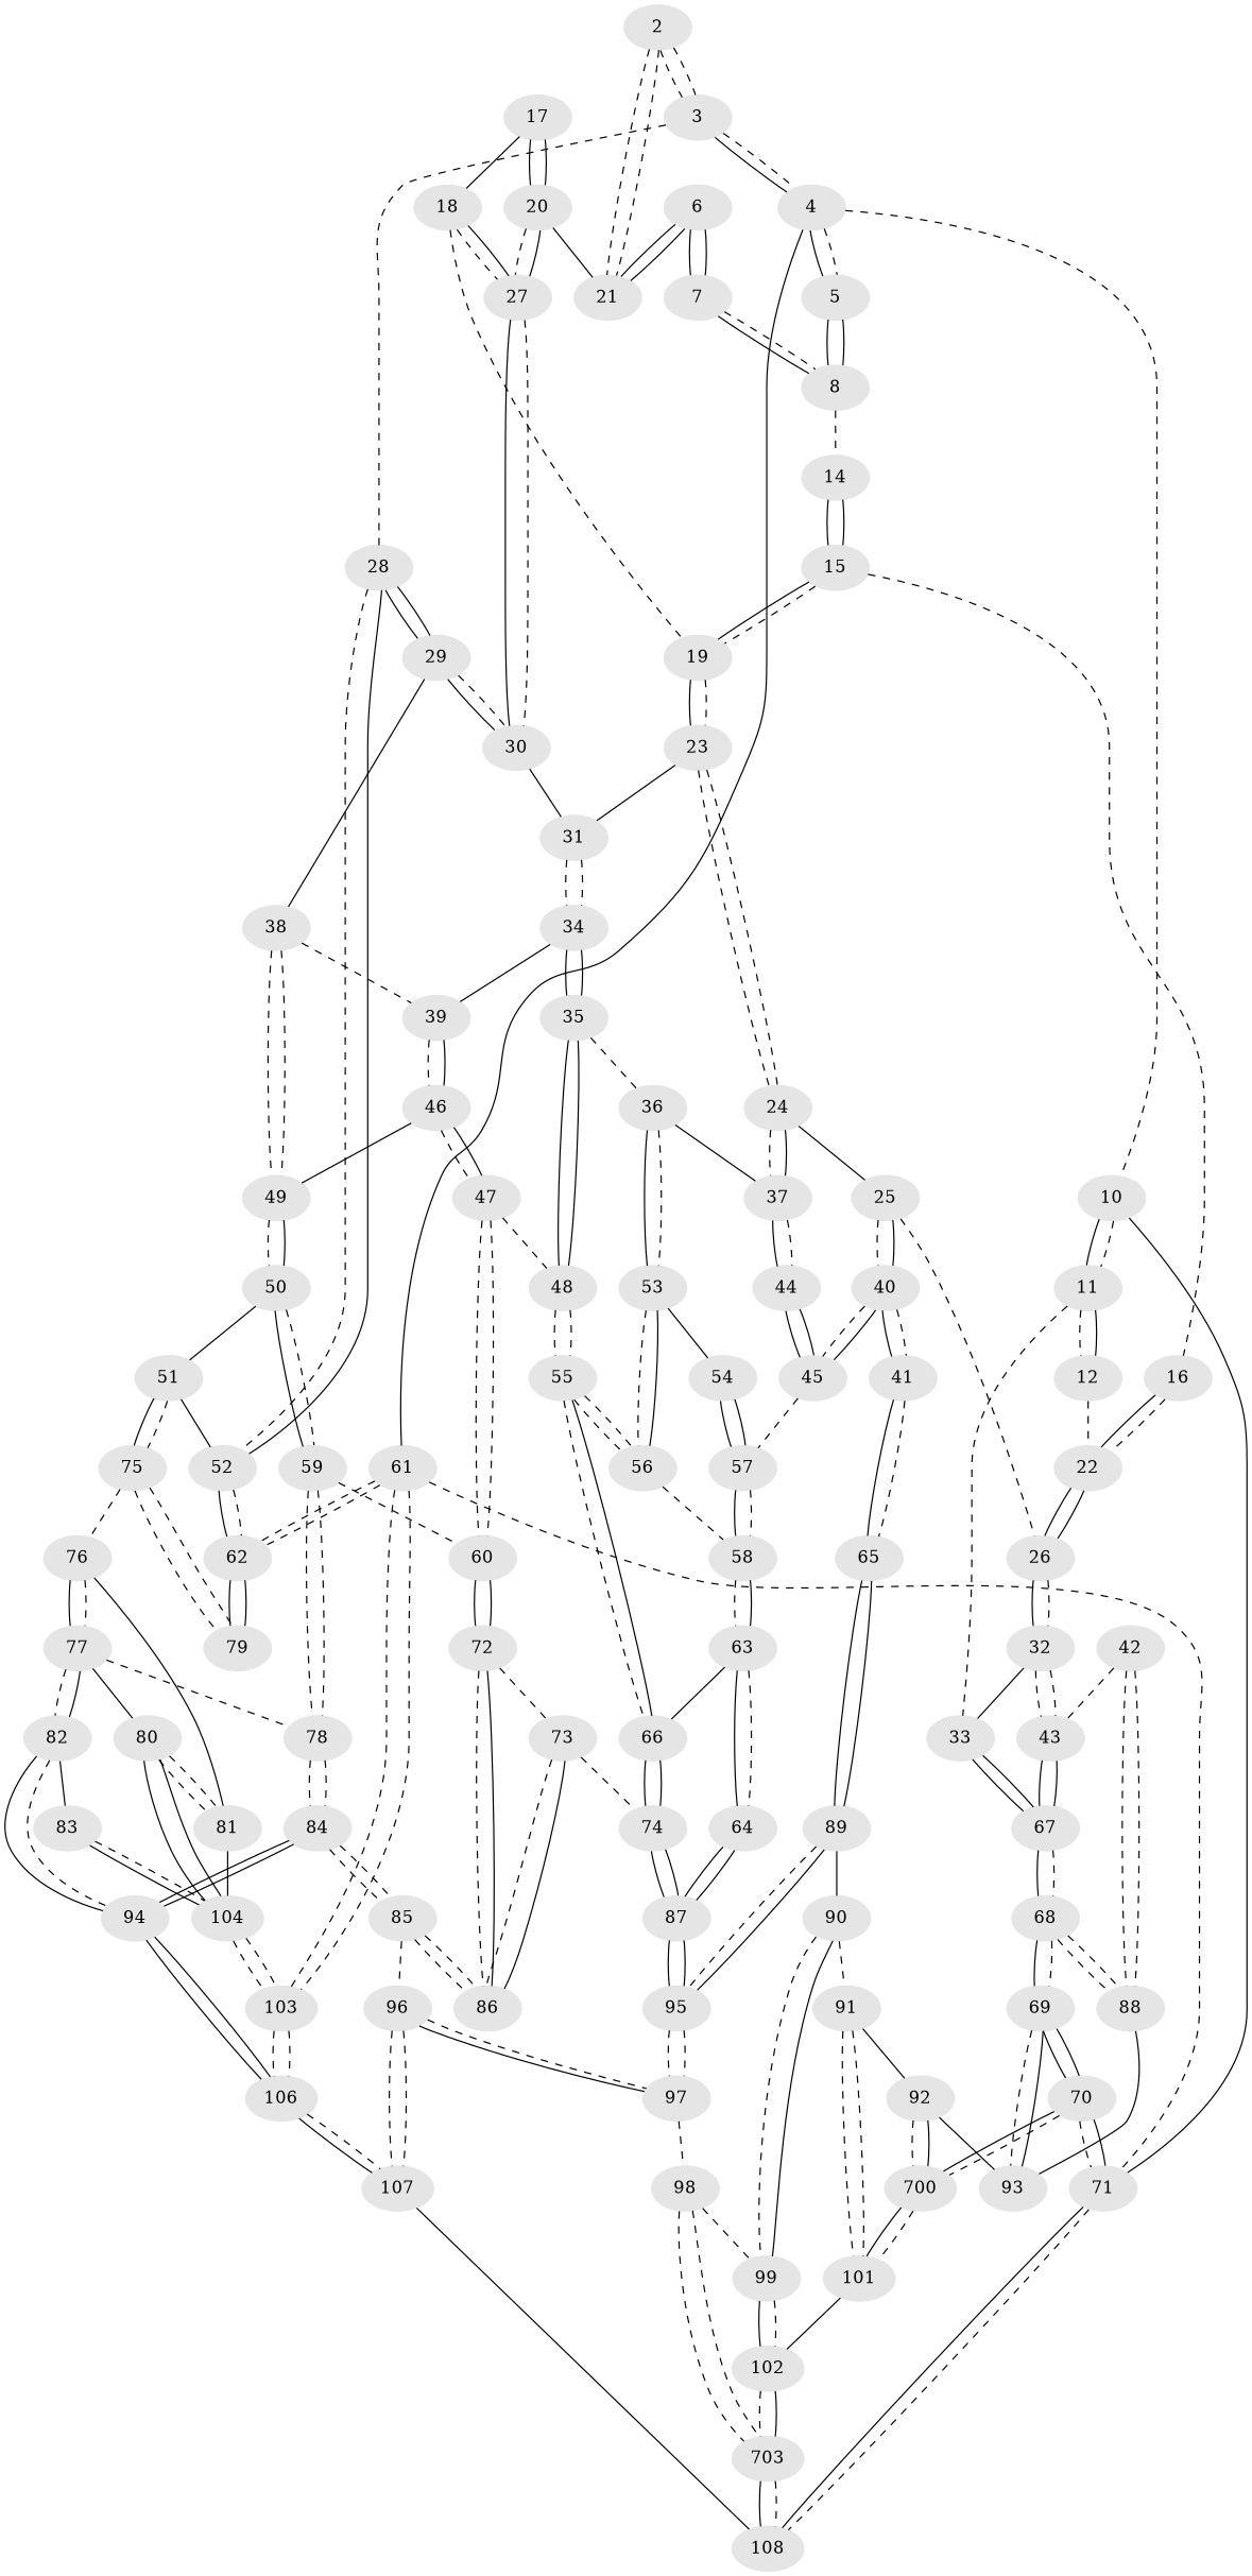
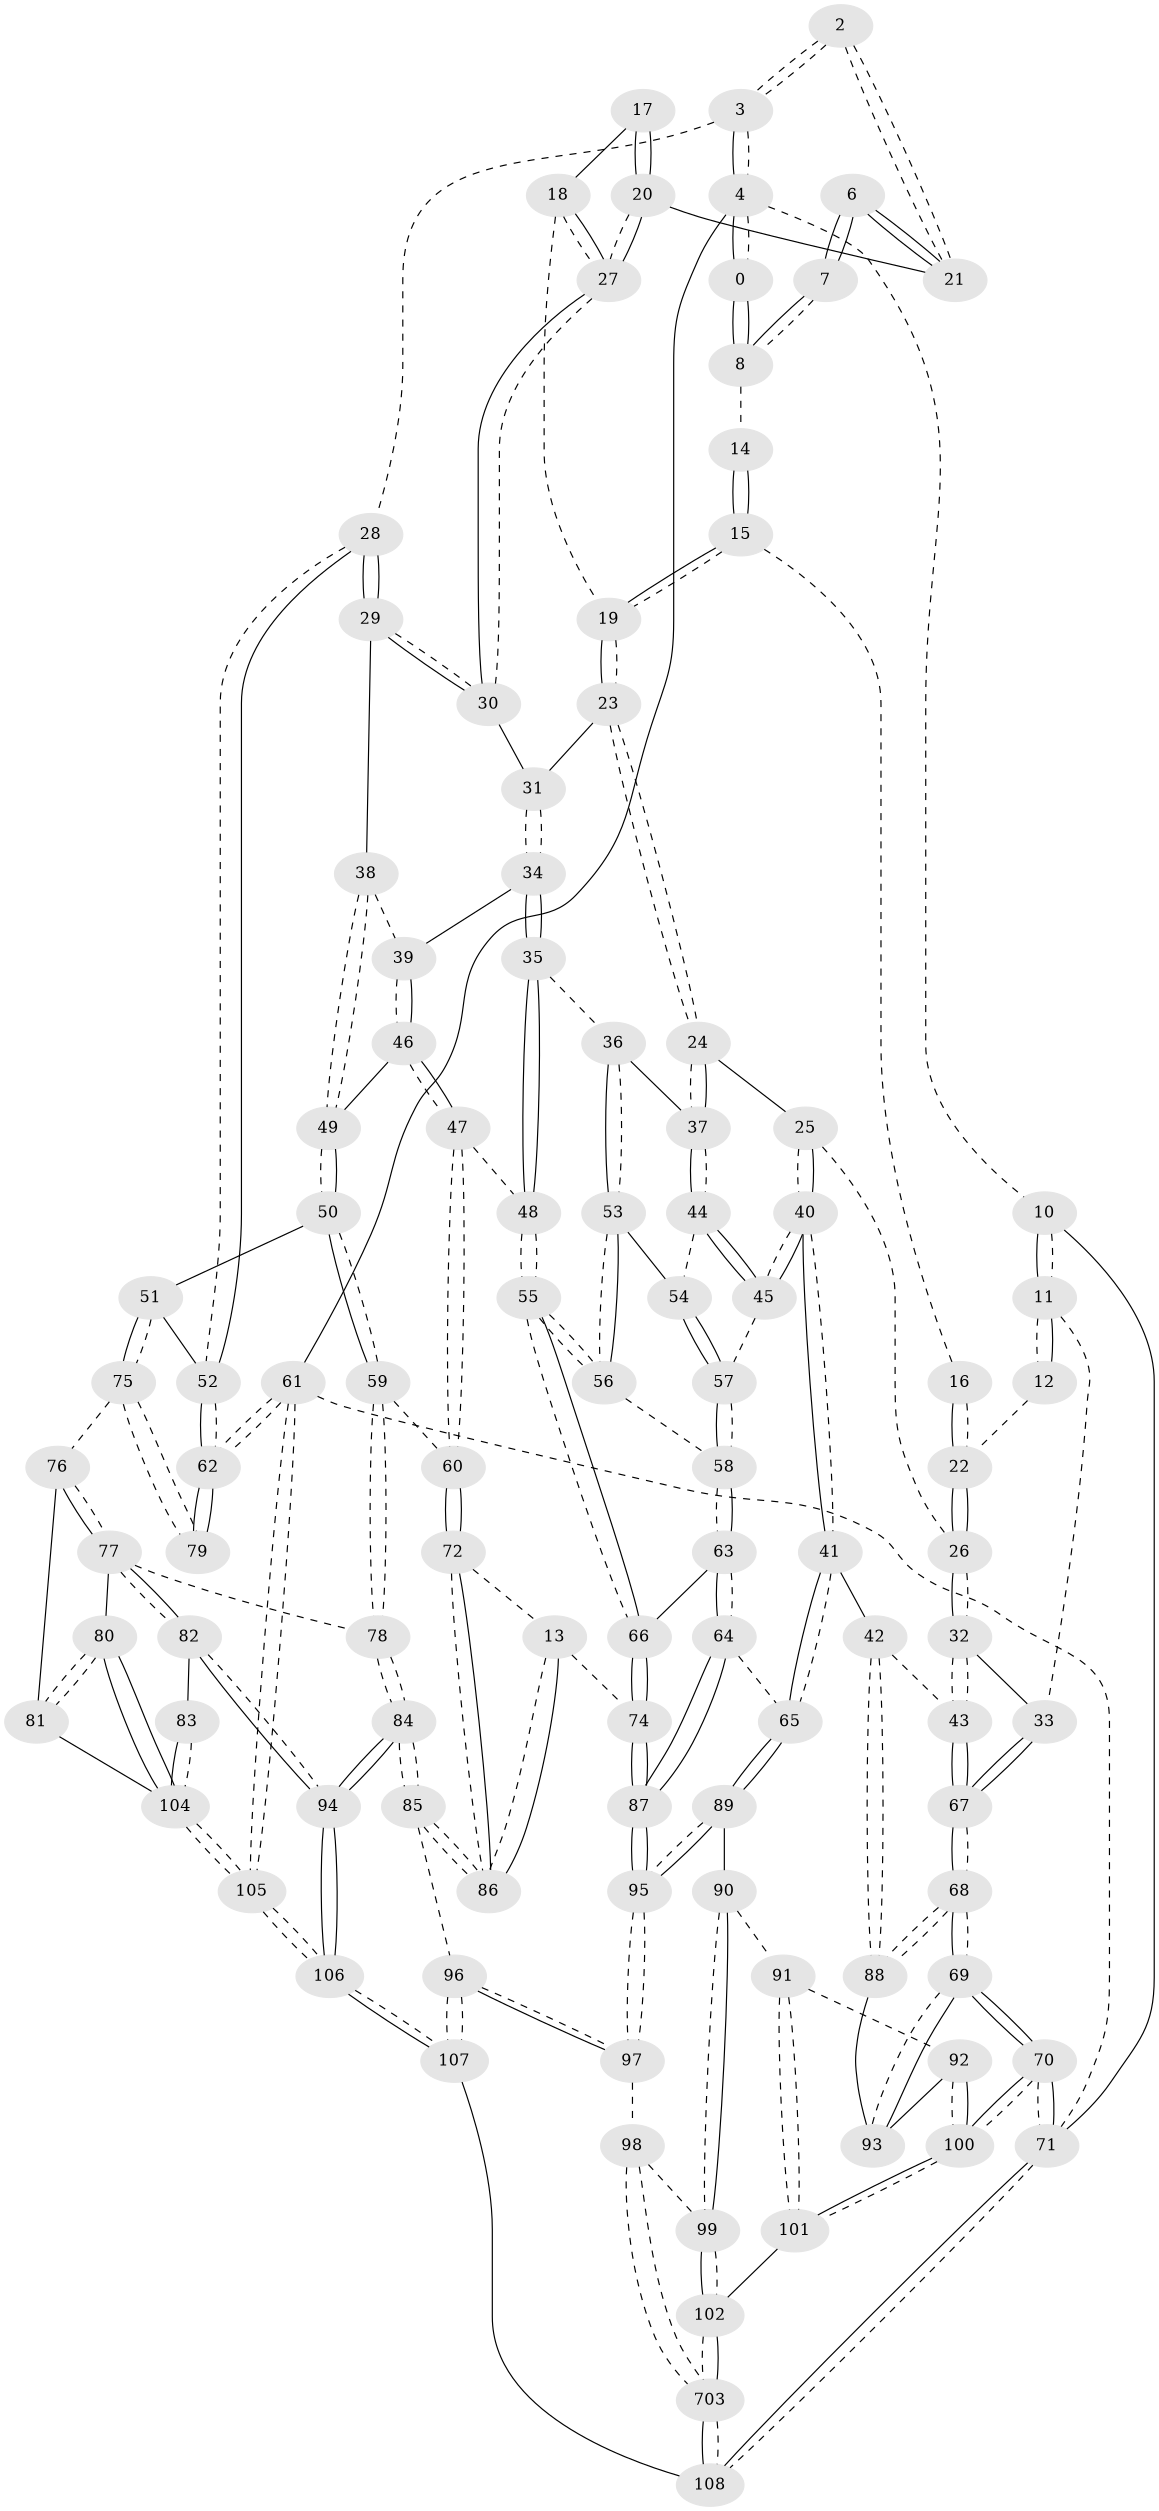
  graph {
    node [color=gray90 style=filled]
    edge [style=dashed]
    2
    3
    21
    6
    7
    4
    28
-   5
+   5 [label=0]
    10
    61
    29
    52
    8
    11
    71
    62
-   105 [label=103]
+   105
    14
    17
    18
    20
    15
    12
    33
    108
    22
    67
    26
    16
    19
    23
    27
    30
    24
    31
    32
    25
    37
    34
    40
    44
    41
    45
    43
    38
    39
    49
    35
    68
    36
    48
    46
    53
    55
    54
    56
    50
    47
    42
    65
    57
    88
    89
    93
    58
    60
    72
    66
    51
    59
    75
    78
    79
    76
    74
    63
    64
    84
-   73
+   73 [label=13]
    86
    106
    87
    95
    90
    69
    70
-   100 [label=700]
+   100
    101
    77
    81
    82
    80
    104
    83
    94
    85
    96
    97
    107
    91
    99
    92
    102
    98
    n105 [label=703]
    2 -- 3
    2 -- 3
    2 -- 21
    2 -- 21
    3 -- 4 [style=solid]
    3 -- 4
    3 -- 28
    6 -- 21 [style=solid]
    6 -- 21 [style=solid]
    6 -- 7 [style=solid]
    6 -- 7 [style=solid]
    7 -- 8 [style=solid]
    7 -- 8
    4 -- 5 [style=solid]
    4 -- 5
    4 -- 10
    4 -- 61 [style=solid]
    28 -- 29 [style=solid]
    28 -- 29 [style=solid]
    28 -- 52
    28 -- 52 [style=solid]
    5 -- 8 [style=solid]
    5 -- 8 [style=solid]
    10 -- 11 [style=solid]
    10 -- 11
    10 -- 71 [style=solid]
    61 -- 71
    61 -- 62
    61 -- 62
    61 -- 105
    61 -- 105
    29 -- 30 [style=solid]
    29 -- 30
    29 -- 38 [style=solid]
    52 -- 62 [style=solid]
    52 -- 62
    8 -- 14
    11 -- 12
    11 -- 12 [style=solid]
    11 -- 33
    71 -- 108 [style=solid]
    71 -- 108
    62 -- 79 [style=solid]
    62 -- 79 [style=solid]
    105 -- 106
    105 -- 106
    14 -- 15 [style=solid]
    14 -- 15 [style=solid]
    17 -- 18 [style=solid]
    17 -- 20 [style=solid]
    17 -- 20 [style=solid]
    18 -- 19
    18 -- 27
    18 -- 27 [style=solid]
    20 -- 21 [style=solid]
    20 -- 27
    20 -- 27 [style=solid]
    15 -- 16
    15 -- 19 [style=solid]
    15 -- 19
    12 -- 22
    33 -- 67 [style=solid]
    33 -- 67 [style=solid]
    22 -- 26 [style=solid]
    22 -- 26 [style=solid]
    67 -- 68 [style=solid]
    67 -- 68
    26 -- 32 [style=solid]
    26 -- 32
    16 -- 22 [style=solid]
    16 -- 22
    19 -- 23 [style=solid]
    19 -- 23
    23 -- 24
    23 -- 24
    23 -- 31 [style=solid]
    27 -- 30 [style=solid]
    27 -- 30
    30 -- 31 [style=solid]
    24 -- 25 [style=solid]
    24 -- 37
    24 -- 37 [style=solid]
    31 -- 34
    31 -- 34
    32 -- 33 [style=solid]
    32 -- 43
    32 -- 43
    25 -- 26
    25 -- 40
    25 -- 40 [style=solid]
    37 -- 44 [style=solid]
    37 -- 44
    34 -- 39 [style=solid]
    34 -- 35 [style=solid]
    34 -- 35 [style=solid]
    40 -- 41 [style=solid]
    40 -- 41
    40 -- 45
    40 -- 45 [style=solid]
    44 -- 45 [style=solid]
    44 -- 45 [style=solid]
+   44 -- 54
+   41 -- 42 [style=solid]
    41 -- 65 [style=solid]
    41 -- 65
    45 -- 57
    43 -- 67 [style=solid]
    43 -- 67 [style=solid]
    38 -- 39
    38 -- 49
    38 -- 49
    39 -- 46
    39 -- 46 [style=solid]
    49 -- 50
    49 -- 50 [style=solid]
    35 -- 36
    35 -- 48 [style=solid]
    35 -- 48 [style=solid]
    68 -- 88
    68 -- 88
    68 -- 69 [style=solid]
    68 -- 69
    36 -- 37 [style=solid]
    36 -- 53 [style=solid]
    36 -- 53
    48 -- 55
    48 -- 55
    46 -- 49 [style=solid]
    46 -- 47
    46 -- 47 [style=solid]
    53 -- 54 [style=solid]
    53 -- 56
    53 -- 56 [style=solid]
    55 -- 56
    55 -- 56
    55 -- 66
    55 -- 66 [style=solid]
    54 -- 57 [style=solid]
    54 -- 57 [style=solid]
    56 -- 58
    50 -- 51 [style=solid]
    50 -- 59 [style=solid]
    50 -- 59
    47 -- 48
    47 -- 60
    47 -- 60
    42 -- 43
    42 -- 88
    42 -- 88
    65 -- 89 [style=solid]
    65 -- 89 [style=solid]
    57 -- 58 [style=solid]
    57 -- 58
    88 -- 93 [style=solid]
    89 -- 95
    89 -- 95 [style=solid]
    89 -- 90 [style=solid]
    58 -- 63
    58 -- 63 [style=solid]
    60 -- 72 [style=solid]
    60 -- 72 [style=solid]
    72 -- 73
    72 -- 86
    72 -- 86 [style=solid]
    66 -- 74 [style=solid]
    66 -- 74 [style=solid]
    51 -- 52 [style=solid]
    51 -- 75 [style=solid]
    51 -- 75
    59 -- 60
    59 -- 78
    59 -- 78
    75 -- 79
    75 -- 79
    75 -- 76
    78 -- 84
    78 -- 84
    76 -- 77 [style=solid]
    76 -- 77
    76 -- 81 [style=solid]
    74 -- 87 [style=solid]
    74 -- 87 [style=solid]
    63 -- 66 [style=solid]
    63 -- 64 [style=solid]
    63 -- 64
+   64 -- 65
    64 -- 87 [style=solid]
    64 -- 87 [style=solid]
    84 -- 94 [style=solid]
    84 -- 94 [style=solid]
    84 -- 85
    84 -- 85
    73 -- 74
    73 -- 86
    73 -- 86 [style=solid]
    106 -- 107 [style=solid]
    106 -- 107
    87 -- 95 [style=solid]
    87 -- 95 [style=solid]
    95 -- 97
    95 -- 97
    90 -- 91
    90 -- 99
    90 -- 99 [style=solid]
    69 -- 93
    69 -- 93 [style=solid]
    69 -- 70 [style=solid]
    69 -- 70 [style=solid]
    70 -- 71
    70 -- 71 [style=solid]
    70 -- 100 [style=solid]
    70 -- 100
    100 -- 101 [style=solid]
    100 -- 101
    101 -- 102 [style=solid]
    77 -- 78
    77 -- 82
    77 -- 82 [style=solid]
    77 -- 80 [style=solid]
    81 -- 104 [style=solid]
    82 -- 83 [style=solid]
    82 -- 94 [style=solid]
    82 -- 94
    80 -- 81
    80 -- 81
    80 -- 104 [style=solid]
    80 -- 104 [style=solid]
    104 -- 105
    104 -- 105
    83 -- 104 [style=solid]
    83 -- 104
    94 -- 106 [style=solid]
    94 -- 106 [style=solid]
    85 -- 86
    85 -- 86
    85 -- 96
    96 -- 97 [style=solid]
    96 -- 97
    96 -- 107
    96 -- 107
    97 -- 98
    107 -- 108 [style=solid]
    91 -- 101
    91 -- 101
-   91 -- 92 [style=solid]
+   91 -- 92
    99 -- 102 [style=solid]
    99 -- 102
    92 -- 93 [style=solid]
    92 -- 100
    92 -- 100 [style=solid]
    102 -- n105
    102 -- n105 [style=solid]
    98 -- 99
    98 -- n105
    98 -- n105
    n105 -- 108 [style=solid]
    n105 -- 108
  }
